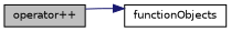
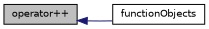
  digraph {
    rankdir=LR
    node [color=black fontname=Helvetica fontsize=10 shape=record]
    n1 [fillcolor=grey75 fontcolor=black height=0.2 label="operator++" style=filled width=0.4]
    n2 [height=0.2 label=functionObjects width=0.4]
-   n2 -> n1 [color=midnightblue dir=back fontname=Helvetica fontsize=10 labelfontname=Helvetica labelfontsize=10 style=solid]
+   n1 -> n2 [color=midnightblue dir=back fontname=Helvetica fontsize=10 labelfontname=Helvetica labelfontsize=10 style=solid]
  }
